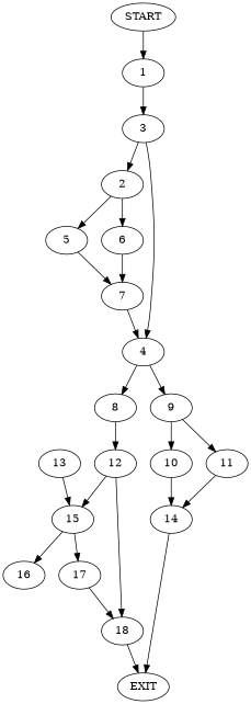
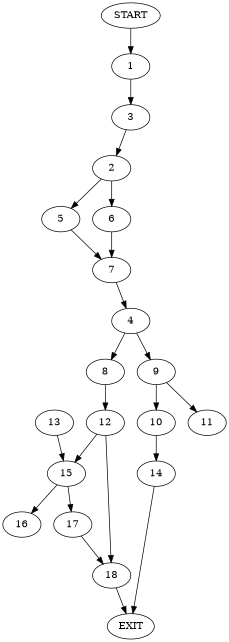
  digraph {
    n1 [label=START]
    1
    3
    n4 [label=EXIT]
    2
    5
    6
    4
    7
    8
    9
    12
    10
    11
    15
    18
    13
    14
    16
    17
    n1 -> 1
    1 -> 3
    3 -> 2
-   3 -> 4
    2 -> 5
    2 -> 6
    5 -> 7
    6 -> 7
    4 -> 8
    4 -> 9
    7 -> 4
    8 -> 12
    9 -> 10
    9 -> 11
    12 -> 15
    12 -> 18
    10 -> 14
-   11 -> 14
    15 -> 16
    15 -> 17
    18 -> n4
    13 -> 15
    14 -> n4
    17 -> 18
  }
